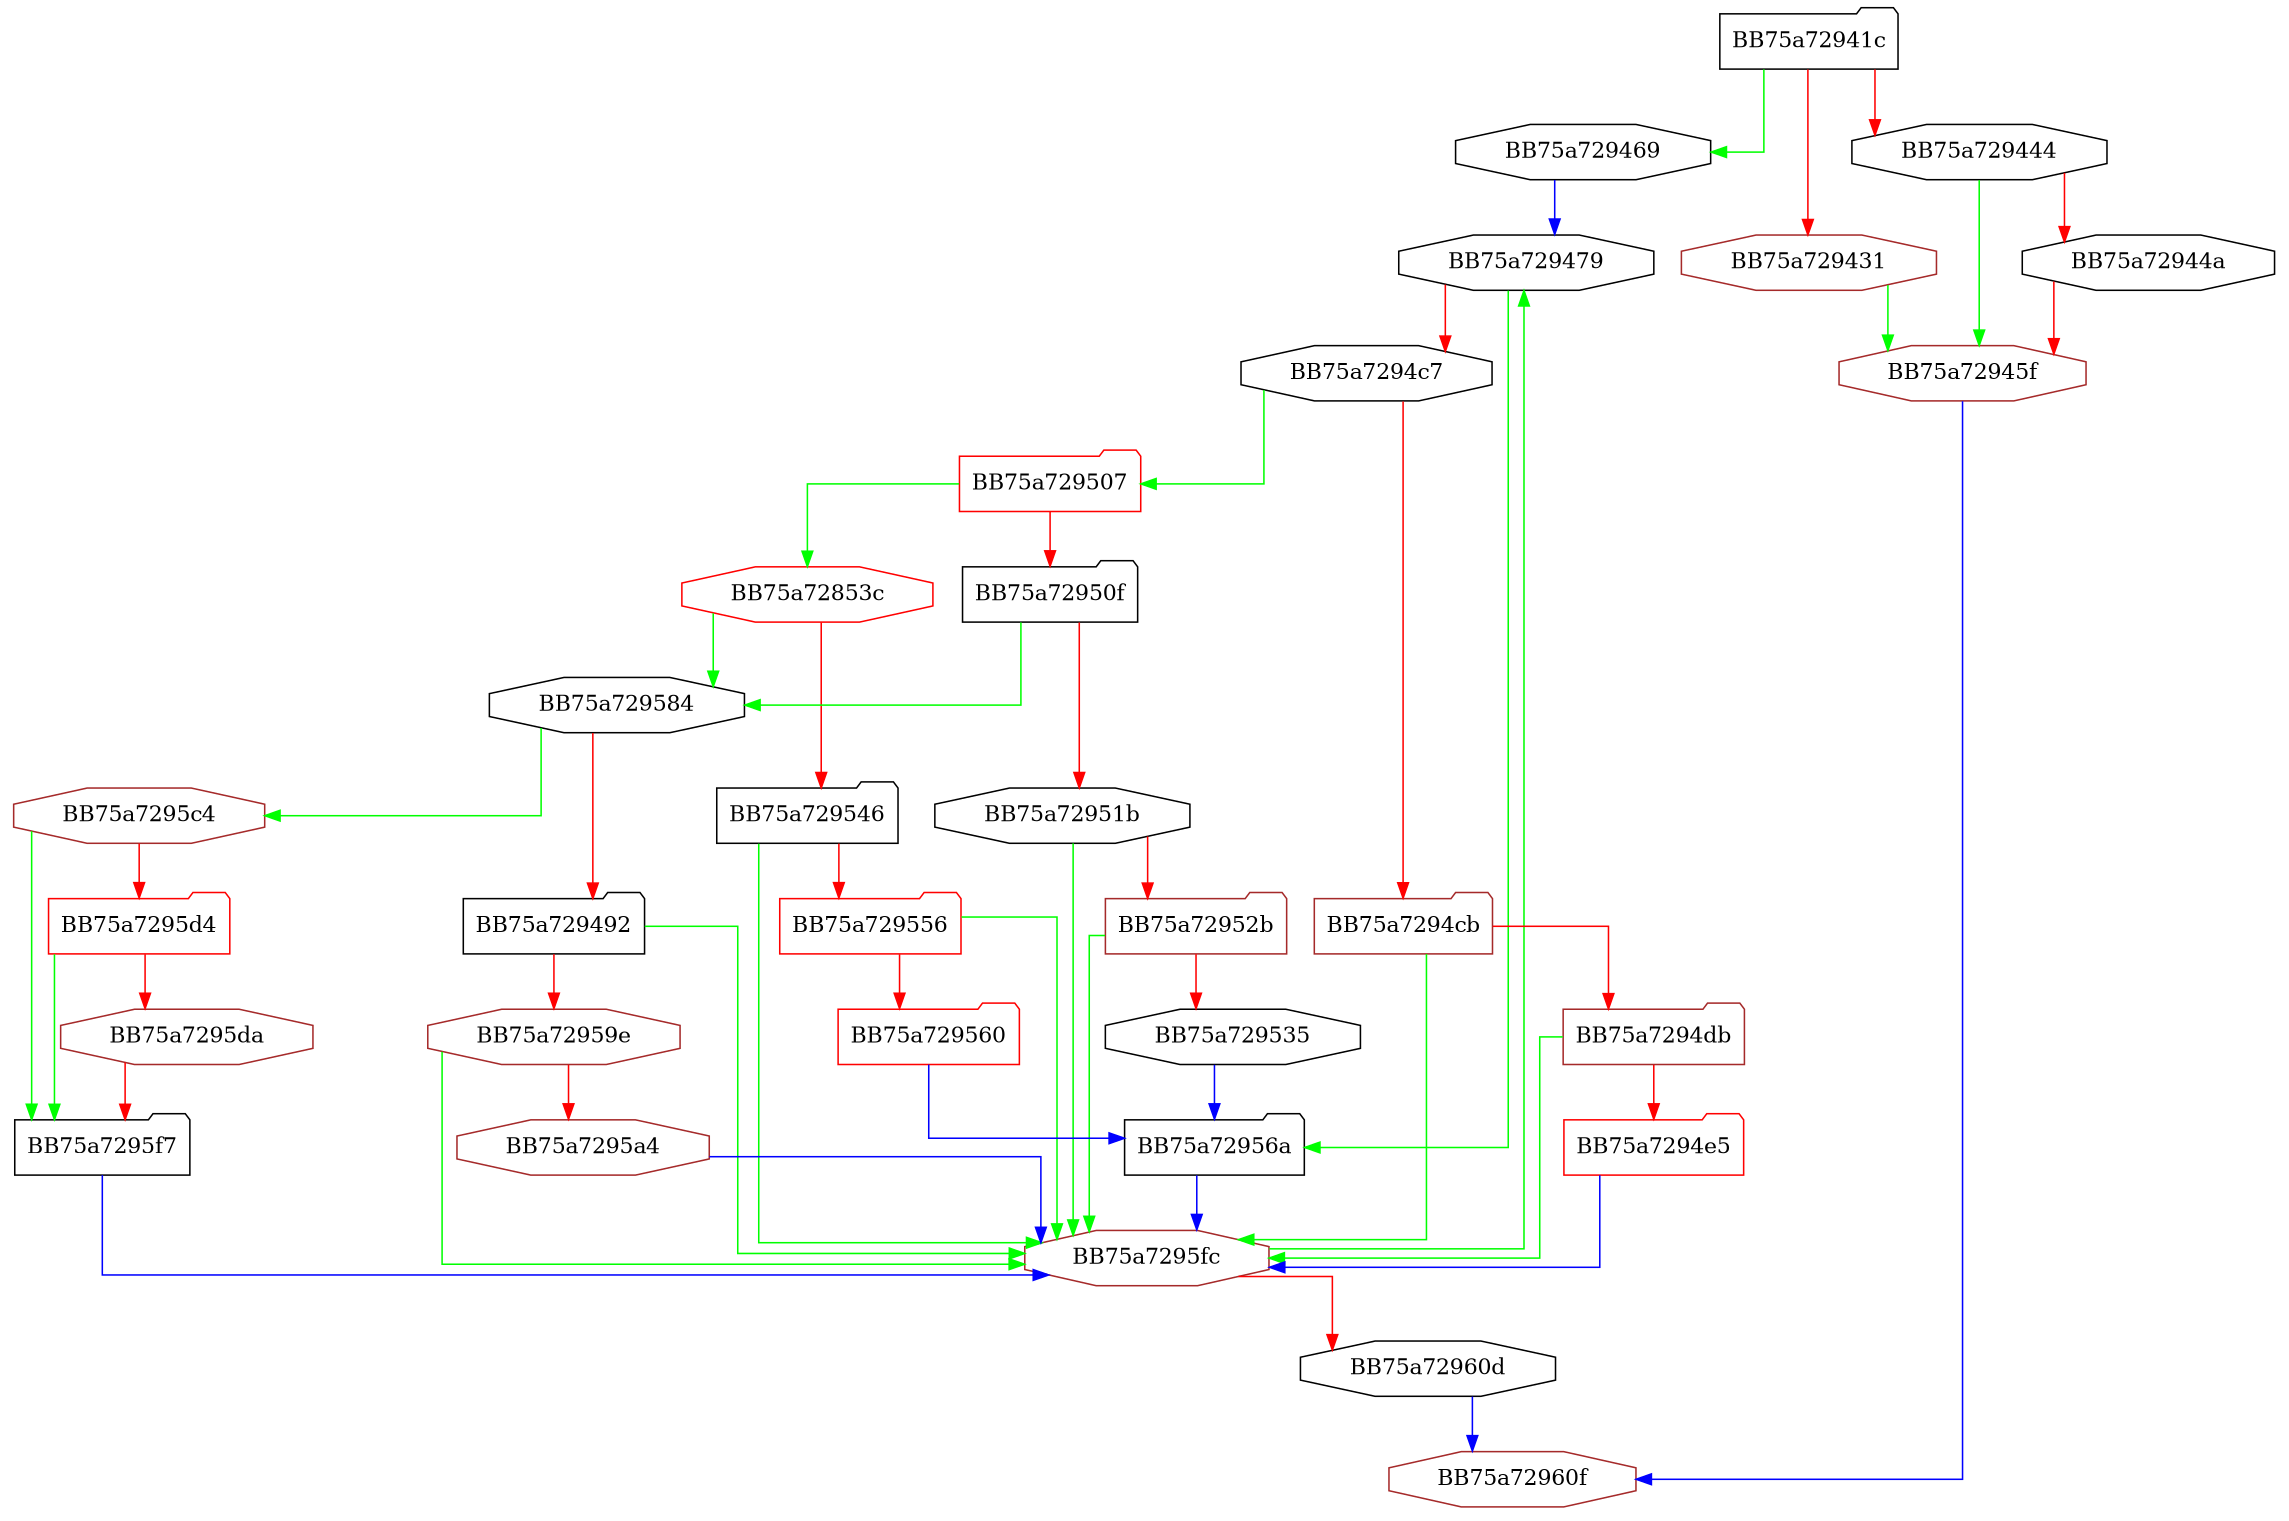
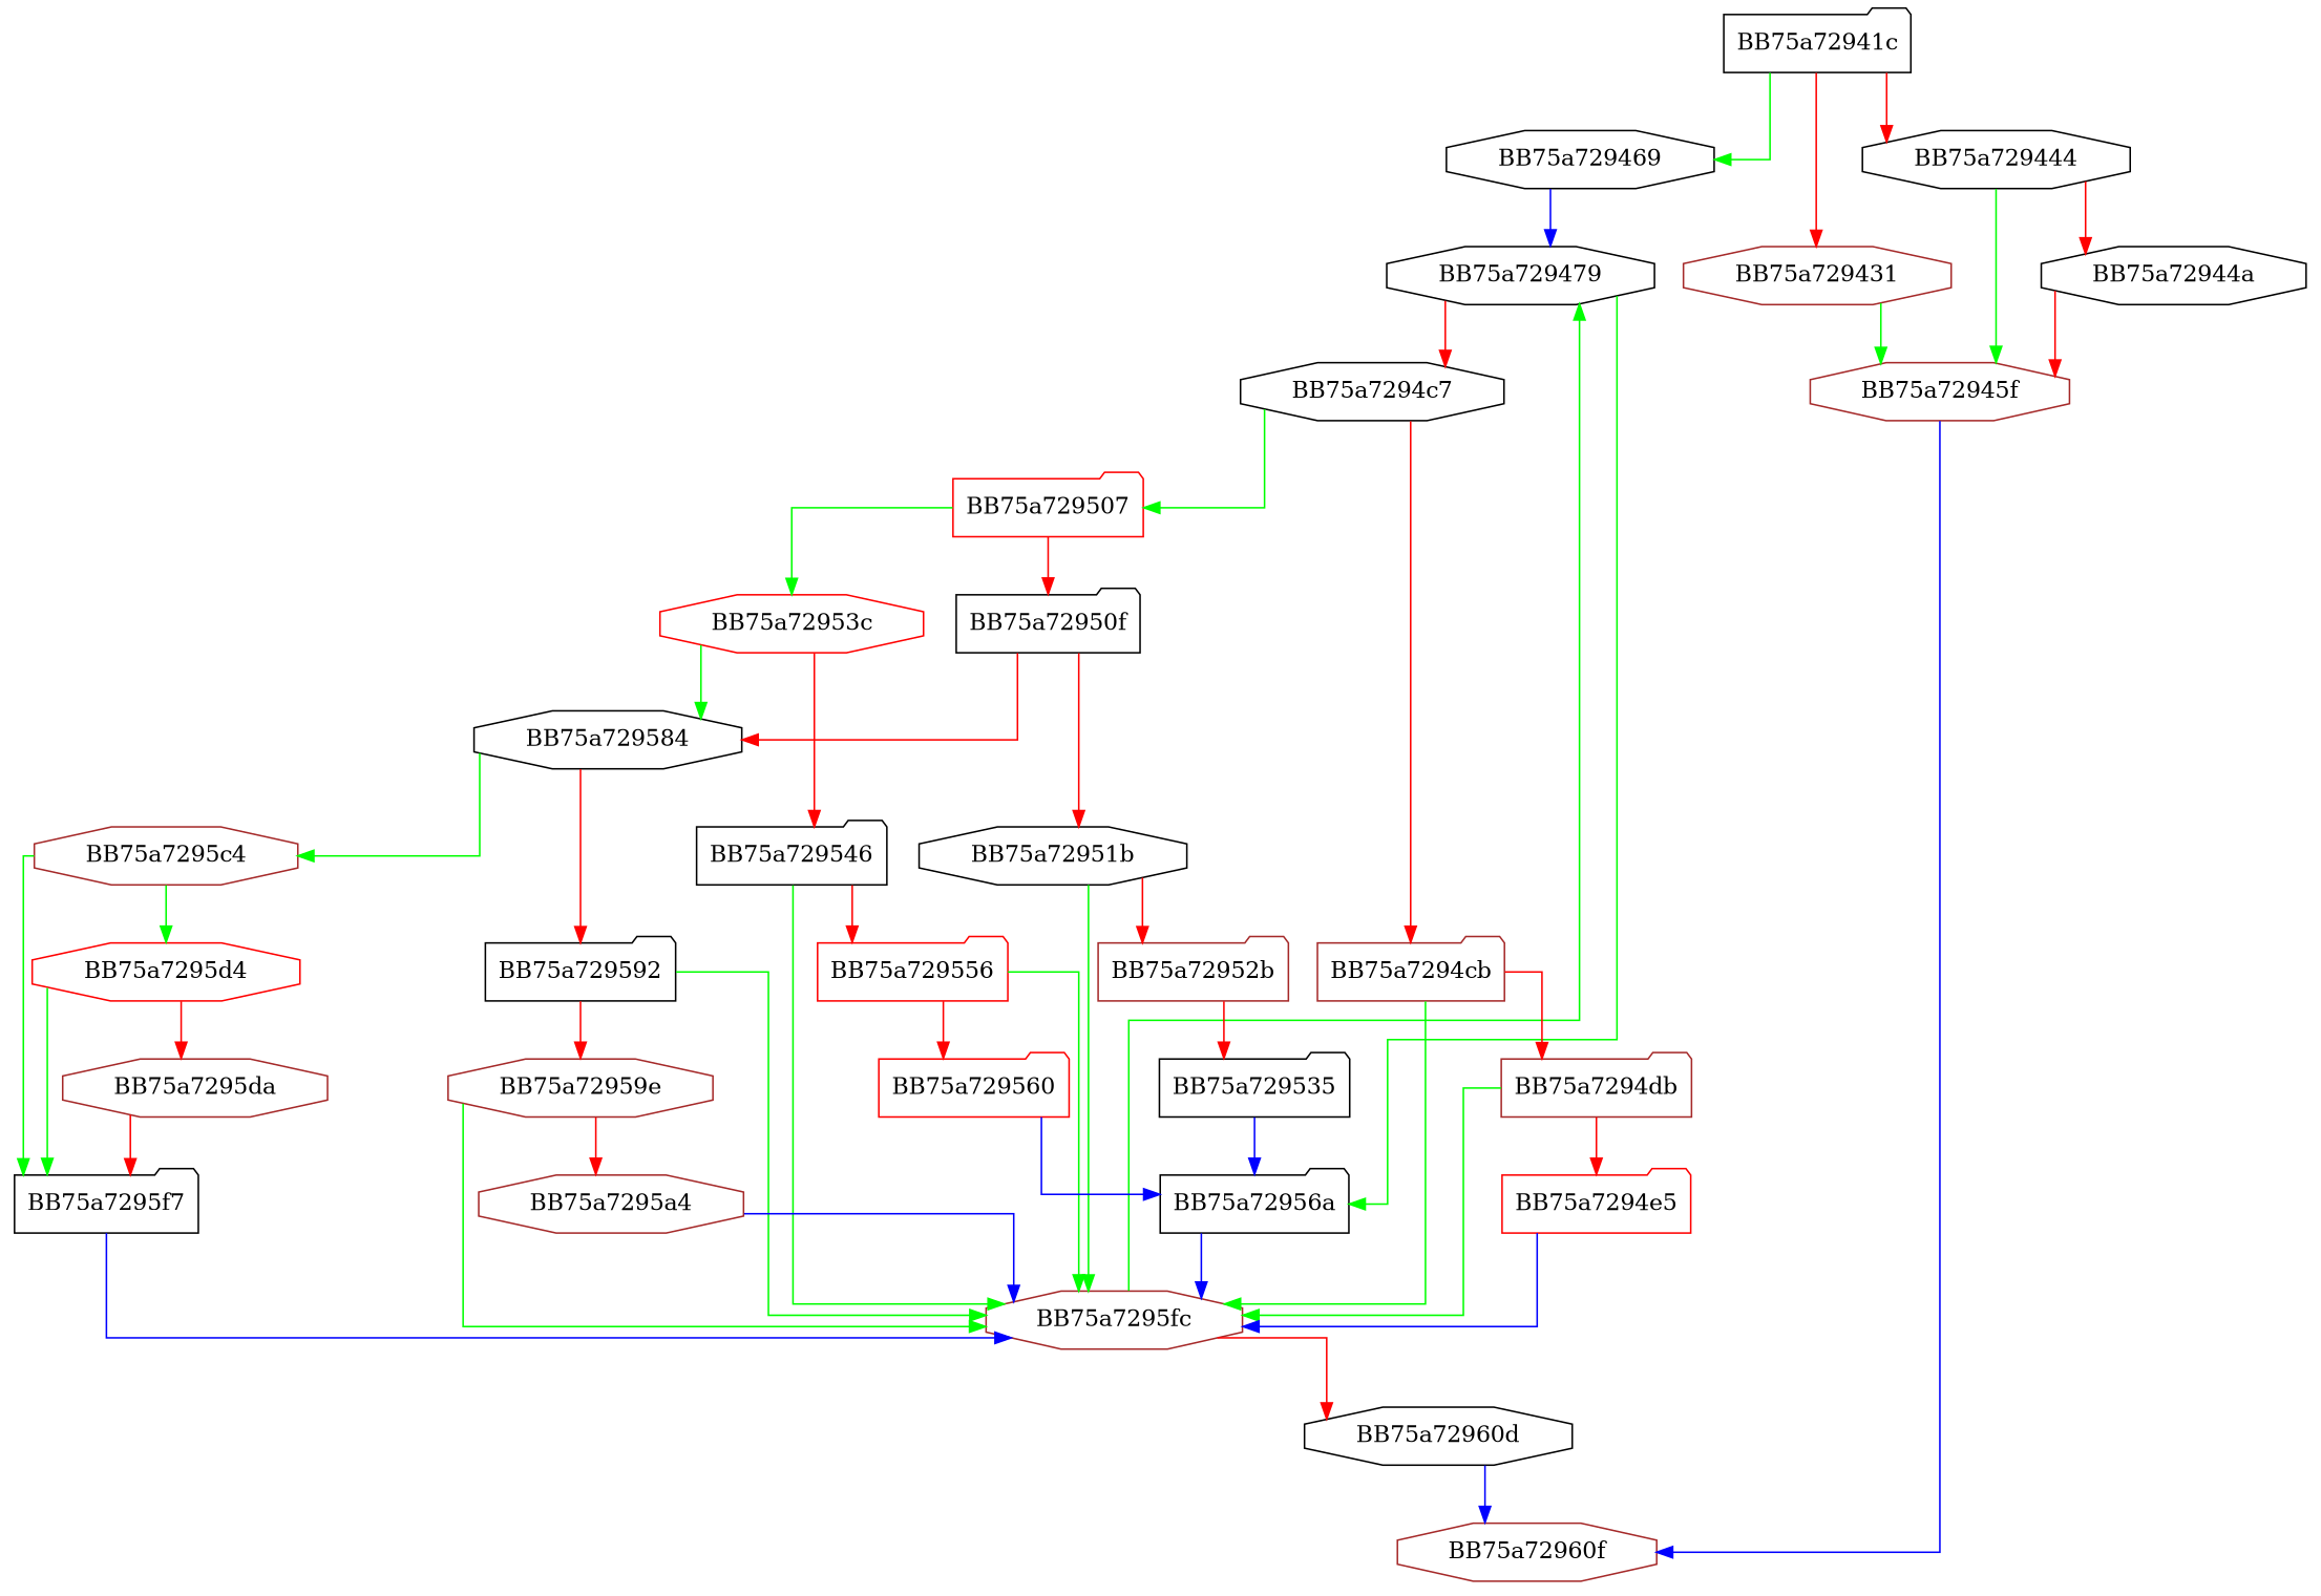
  digraph {
    splines=ortho
    node [color=black shape=octagon]
    edge [color=red]
    BB75a729469
    BB75a72941c [shape=folder]
    BB75a729431 [color=brown]
    BB75a729444
    BB75a729479
    BB75a72945f [color=brown]
    BB75a7294c7
    BB75a72956a [shape=folder]
    BB75a72960f [color=brown]
    BB75a72944a
    BB75a7295fc [color=brown]
    BB75a72960d
    BB75a729507 [color=red shape=folder]
    BB75a7294cb [color=brown shape=folder]
-   BB75a72953c [color=red label=BB75a72853c]
+   BB75a72953c [color=red]
    BB75a72950f [shape=folder]
    BB75a7294db [color=brown shape=folder]
    BB75a729584
    BB75a729546 [shape=folder]
    BB75a72951b
    BB75a7294e5 [color=red shape=folder]
    BB75a7295c4 [color=brown]
-   BB75a729592 [shape=folder label=BB75a729492]
+   BB75a729592 [shape=folder]
    BB75a729556 [color=red shape=folder]
    BB75a72952b [color=brown shape=folder]
    BB75a7295f7 [shape=folder]
-   BB75a7295d4 [color=red shape=folder]
+   BB75a7295d4 [color=red]
    BB75a72959e [color=brown]
-   BB75a729535
+   BB75a729535 [shape=folder]
    BB75a729560 [color=red shape=folder]
    BB75a7295da [color=brown]
    BB75a7295a4 [color=brown]
    BB75a729469 -> BB75a729479 [color=blue]
    BB75a72941c -> BB75a729469 [color=green]
    BB75a72941c -> BB75a729431
    BB75a72941c -> BB75a729444
    BB75a729431 -> BB75a72945f [color=green]
    BB75a729444 -> BB75a72945f [color=green]
    BB75a729444 -> BB75a72944a
    BB75a729479 -> BB75a7294c7
    BB75a729479 -> BB75a72956a [color=green]
    BB75a72945f -> BB75a72960f [color=blue]
    BB75a7294c7 -> BB75a729507 [color=green]
    BB75a7294c7 -> BB75a7294cb
    BB75a72956a -> BB75a7295fc [color=blue]
    BB75a72944a -> BB75a72945f
    BB75a7295fc -> BB75a729479 [color=green]
    BB75a7295fc -> BB75a72960d
    BB75a72960d -> BB75a72960f [color=blue]
    BB75a729507 -> BB75a72953c [color=green]
    BB75a729507 -> BB75a72950f
    BB75a7294cb -> BB75a7295fc [color=green]
    BB75a7294cb -> BB75a7294db
    BB75a72953c -> BB75a729584 [color=green]
    BB75a72953c -> BB75a729546
-   BB75a72950f -> BB75a729584 [color=green]
+   BB75a72950f -> BB75a729584
    BB75a72950f -> BB75a72951b
    BB75a7294db -> BB75a7295fc [color=green]
    BB75a7294db -> BB75a7294e5
    BB75a729584 -> BB75a7295c4 [color=green]
    BB75a729584 -> BB75a729592
    BB75a729546 -> BB75a7295fc [color=green]
    BB75a729546 -> BB75a729556
    BB75a72951b -> BB75a7295fc [color=green]
    BB75a72951b -> BB75a72952b
    BB75a7294e5 -> BB75a7295fc [color=blue]
    BB75a7295c4 -> BB75a7295f7 [color=green]
-   BB75a7295c4 -> BB75a7295d4
+   BB75a7295c4 -> BB75a7295d4 [color=green]
    BB75a729592 -> BB75a7295fc [color=green]
    BB75a729592 -> BB75a72959e
    BB75a729556 -> BB75a7295fc [color=green]
    BB75a729556 -> BB75a729560
-   BB75a72952b -> BB75a7295fc [color=green]
    BB75a72952b -> BB75a729535
    BB75a7295f7 -> BB75a7295fc [color=blue]
    BB75a7295d4 -> BB75a7295f7 [color=green]
    BB75a7295d4 -> BB75a7295da
    BB75a72959e -> BB75a7295fc [color=green]
    BB75a72959e -> BB75a7295a4
    BB75a729535 -> BB75a72956a [color=blue]
    BB75a729560 -> BB75a72956a [color=blue]
    BB75a7295da -> BB75a7295f7
    BB75a7295a4 -> BB75a7295fc [color=blue]
  }
